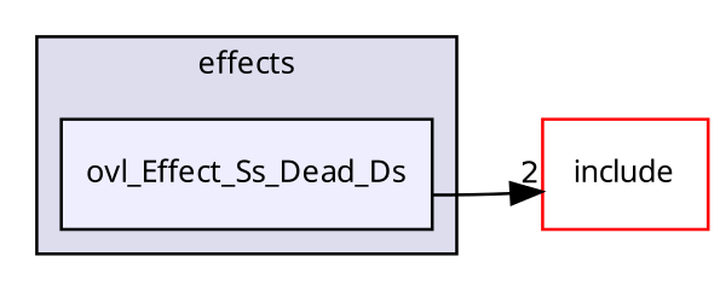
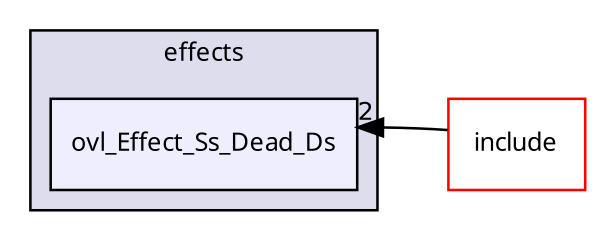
  digraph {
    compound=true
    rankdir=LR
    fontname="Noto Sans"
    node [fontname="Noto Sans" fontsize=10 shape=box style=filled]
    n1 [fillcolor="#eeeeff" label=ovl_Effect_Ss_Dead_Ds pencolor=black]
    n2 [color=red fillcolor=white label=include]
    subgraph cluster_1 {
      bgcolor="#ddddee"
      fontsize=10
      label=effects
      pencolor=black
      n1
    }
-   n1 -> n2 [headlabel=2 labeldistance=1.5 labelfontname=Helvetica labelfontsize=10 fontname="Noto Sans"]
+   n2 -> n1 [headlabel=2 labeldistance=1.5 labelfontname=Helvetica labelfontsize=10 fontname="Noto Sans"]
  }
